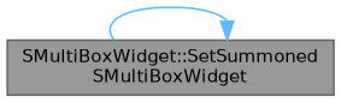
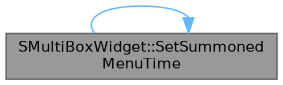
  digraph {
    rankdir=LR
-   n1 [color=gray40 fillcolor=grey60 fontcolor=black fontname=Helvetica fontsize=10 height=0.2 label="SMultiBoxWidget::SetSummoned\lSMultiBoxWidget" shape=box style=filled width=0.4]
+   n1 [color=gray40 fillcolor=grey60 fontcolor=black fontname=Helvetica fontsize=10 height=0.2 label="SMultiBoxWidget::SetSummoned\lMenuTime" shape=box style=filled width=0.4]
    n1 -> n1 [color=steelblue1 fontname=Helvetica fontsize=10 labelfontname=Helvetica labelfontsize=10 style=solid]
  }
